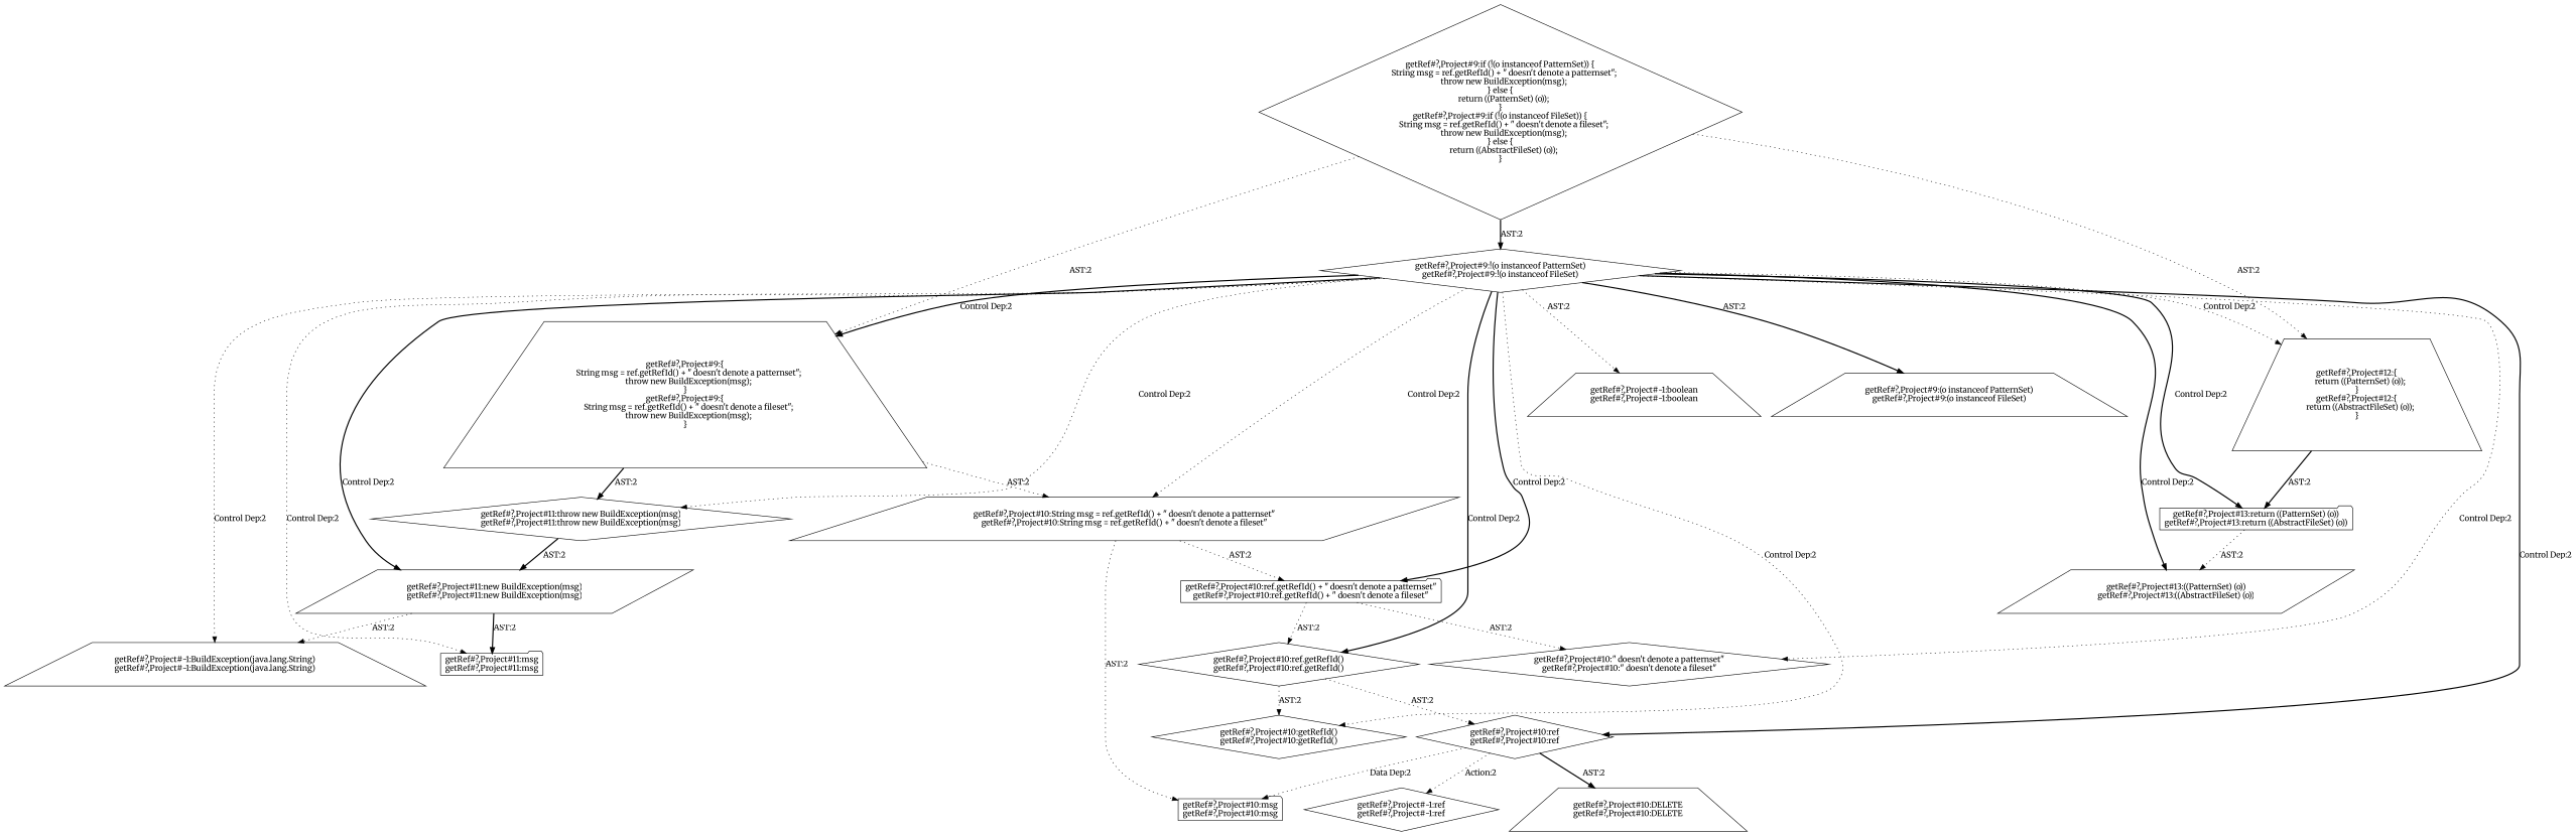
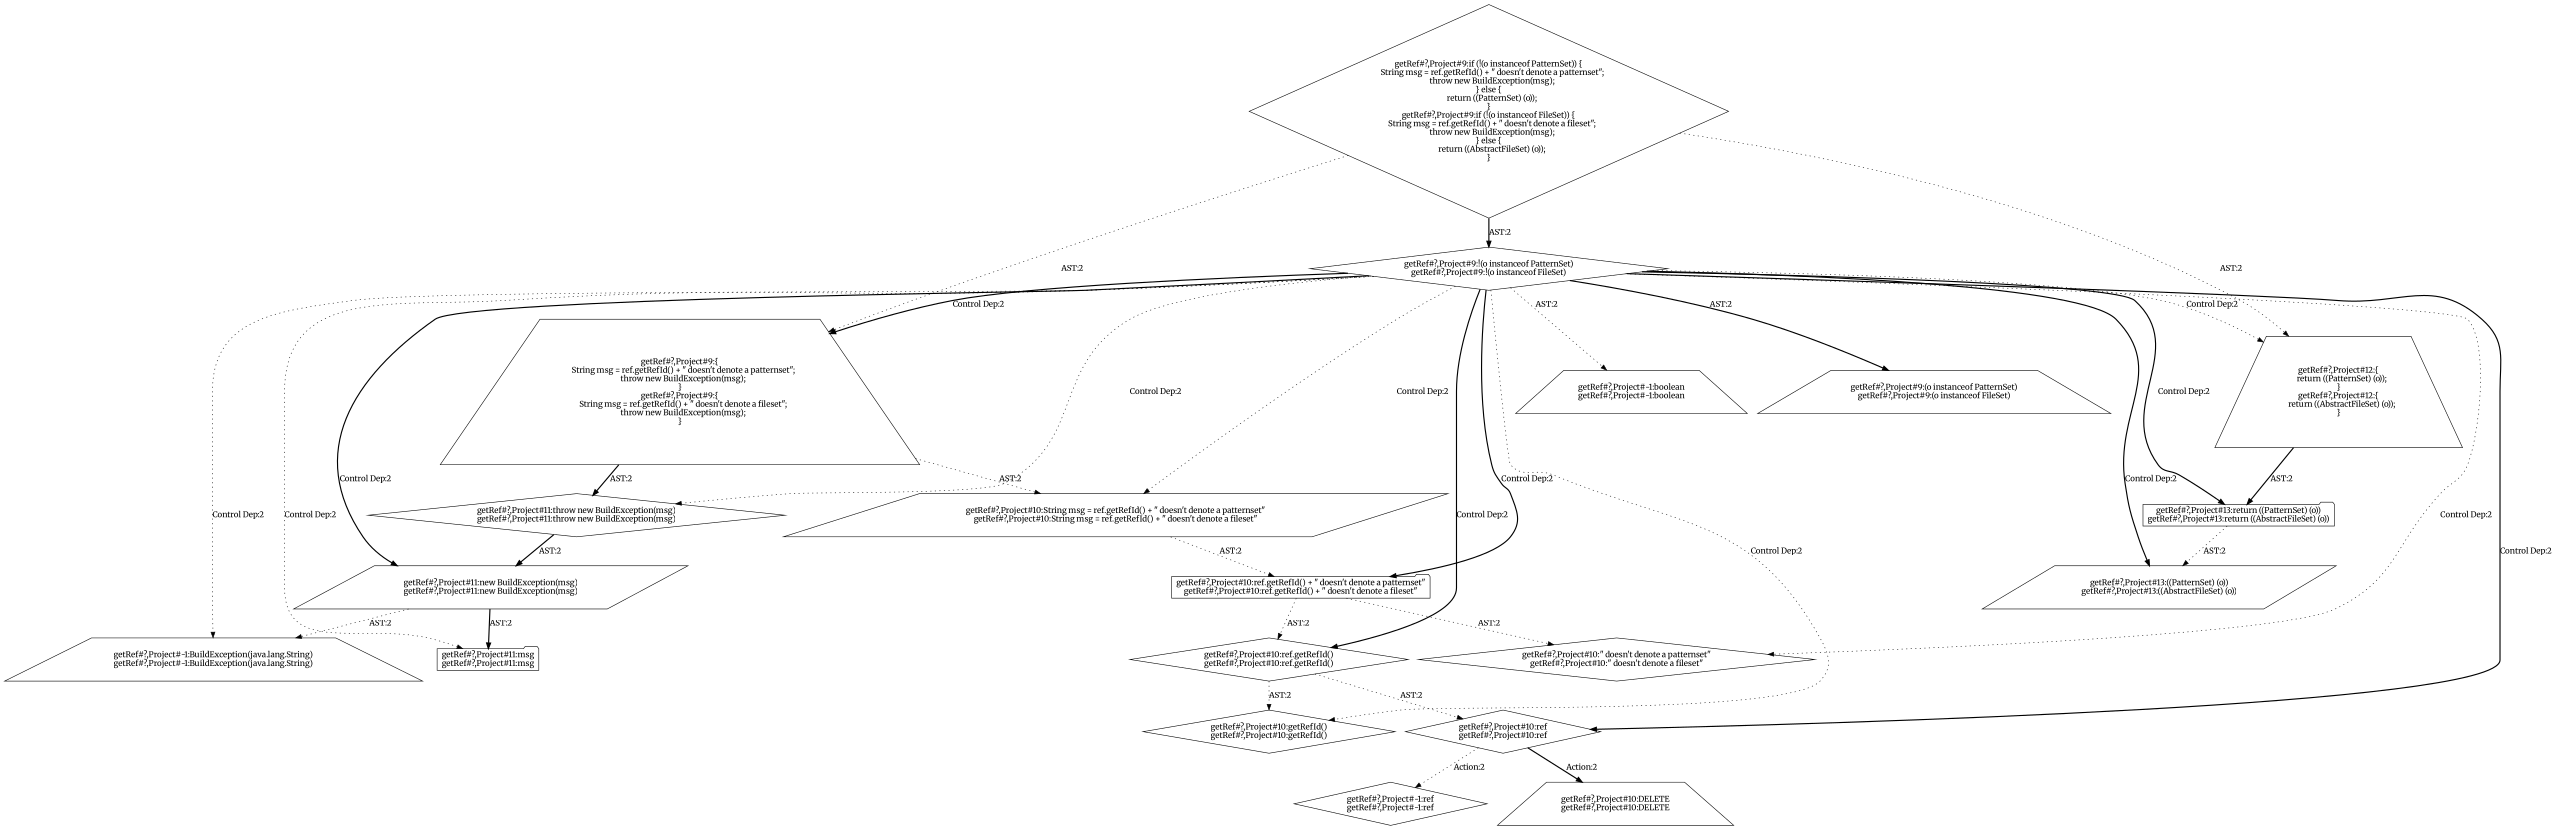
  digraph {
    fontname=Merriweather
    node [fontname=Merriweather shape=diamond]
    edge [fontname=Merriweather style=dotted]
    n1 [label="getRef#?,Project#10:DELETE\ngetRef#?,Project#10:DELETE" shape=trapezium]
    n2 [label="getRef#?,Project#10:ref\ngetRef#?,Project#10:ref"]
    n3 [label="getRef#?,Project#-1:ref\ngetRef#?,Project#-1:ref"]
-   n4 [label="getRef#?,Project#10:msg\ngetRef#?,Project#10:msg" shape=folder]
    n5 [label="getRef#?,Project#9:!(o instanceof PatternSet)\ngetRef#?,Project#9:!(o instanceof FileSet)"]
    n6 [label="getRef#?,Project#-1:boolean\ngetRef#?,Project#-1:boolean" shape=trapezium]
    n7 [label="getRef#?,Project#9:(o instanceof PatternSet)\ngetRef#?,Project#9:(o instanceof FileSet)" shape=trapezium]
    n8 [label="getRef#?,Project#9:\{\n    String msg = ref.getRefId() + \" doesn\'t denote a patternset\";\n    throw new BuildException(msg);\n\}\ngetRef#?,Project#9:\{\n    String msg = ref.getRefId() + \" doesn\'t denote a fileset\";\n    throw new BuildException(msg);\n\}" shape=trapezium]
    n9 [label="getRef#?,Project#10:String msg = ref.getRefId() + \" doesn\'t denote a patternset\"\ngetRef#?,Project#10:String msg = ref.getRefId() + \" doesn\'t denote a fileset\"" shape=parallelogram]
    n10 [label="getRef#?,Project#10:ref.getRefId() + \" doesn\'t denote a patternset\"\ngetRef#?,Project#10:ref.getRefId() + \" doesn\'t denote a fileset\"" shape=folder]
    n11 [label="getRef#?,Project#10:ref.getRefId()\ngetRef#?,Project#10:ref.getRefId()"]
    n12 [label="getRef#?,Project#10:getRefId()\ngetRef#?,Project#10:getRefId()"]
    n13 [label="getRef#?,Project#10:\" doesn\'t denote a patternset\"\ngetRef#?,Project#10:\" doesn\'t denote a fileset\""]
    n14 [label="getRef#?,Project#11:throw new BuildException(msg)\ngetRef#?,Project#11:throw new BuildException(msg)"]
    n15 [label="getRef#?,Project#11:new BuildException(msg)\ngetRef#?,Project#11:new BuildException(msg)" shape=parallelogram]
    n16 [label="getRef#?,Project#-1:BuildException(java.lang.String)\ngetRef#?,Project#-1:BuildException(java.lang.String)" shape=trapezium]
    n17 [label="getRef#?,Project#11:msg\ngetRef#?,Project#11:msg" shape=folder]
    n18 [label="getRef#?,Project#12:\{\n    return ((PatternSet) (o));\n\}\ngetRef#?,Project#12:\{\n    return ((AbstractFileSet) (o));\n\}" shape=trapezium]
    n19 [label="getRef#?,Project#13:return ((PatternSet) (o))\ngetRef#?,Project#13:return ((AbstractFileSet) (o))" shape=folder]
    n20 [label="getRef#?,Project#13:((PatternSet) (o))\ngetRef#?,Project#13:((AbstractFileSet) (o))" shape=parallelogram]
    n21 [label="getRef#?,Project#9:if (!(o instanceof PatternSet)) \{\n    String msg = ref.getRefId() + \" doesn\'t denote a patternset\";\n    throw new BuildException(msg);\n\} else \{\n    return ((PatternSet) (o));\n\}\ngetRef#?,Project#9:if (!(o instanceof FileSet)) \{\n    String msg = ref.getRefId() + \" doesn\'t denote a fileset\";\n    throw new BuildException(msg);\n\} else \{\n    return ((AbstractFileSet) (o));\n\}"]
-   n2 -> n1 [label="AST:2" style=bold]
+   n2 -> n1 [label="Action:2" style=bold]
    n2 -> n3 [label="Action:2"]
-   n2 -> n4 [label="Data Dep:2"]
    n5 -> n2 [label="Control Dep:2" style=bold]
    n5 -> n6 [label="AST:2"]
    n5 -> n7 [label="AST:2" style=bold]
    n5 -> n8 [label="Control Dep:2" style=bold]
    n5 -> n9 [label="Control Dep:2"]
    n5 -> n10 [label="Control Dep:2" style=bold]
    n5 -> n11 [label="Control Dep:2" style=bold]
    n5 -> n12 [label="Control Dep:2"]
    n5 -> n13 [label="Control Dep:2"]
    n5 -> n14 [label="Control Dep:2"]
    n5 -> n15 [label="Control Dep:2" style=bold]
    n5 -> n16 [label="Control Dep:2"]
    n5 -> n17 [label="Control Dep:2"]
    n5 -> n18 [label="Control Dep:2"]
    n5 -> n19 [label="Control Dep:2" style=bold]
    n5 -> n20 [label="Control Dep:2" style=bold]
    n8 -> n9 [label="AST:2"]
    n8 -> n14 [label="AST:2" style=bold]
-   n9 -> n4 [label="AST:2"]
    n9 -> n10 [label="AST:2"]
    n10 -> n11 [label="AST:2"]
    n10 -> n13 [label="AST:2"]
    n11 -> n2 [label="AST:2"]
    n11 -> n12 [label="AST:2"]
    n14 -> n15 [label="AST:2" style=bold]
    n15 -> n16 [label="AST:2"]
    n15 -> n17 [label="AST:2" style=bold]
    n18 -> n19 [label="AST:2" style=bold]
    n19 -> n20 [label="AST:2"]
    n21 -> n5 [label="AST:2" style=bold]
    n21 -> n8 [label="AST:2"]
    n21 -> n18 [label="AST:2"]
  }
